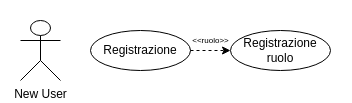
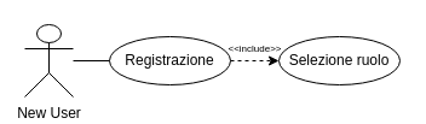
  <mxCell id="0" />
  <mxCell id="1" parent="0" />
+ <mxCell id="2" style="rounded=0;orthogonalLoop=1;jettySize=auto;html=1;entryX=0;entryY=0.5;entryDx=0;entryDy=0;endArrow=none;endFill=0;" edge="1" parent="1" source="3" target="5"><mxGeometry relative="1" as="geometry" /></mxCell>
  <mxCell id="3" value="New User" style="shape=umlActor;verticalLabelPosition=bottom;verticalAlign=top;html=1;outlineConnect=0;fillColor=none;" vertex="1" parent="1"><mxGeometry x="20" y="20" width="40" height="60" as="geometry" /></mxCell>
  <mxCell id="4" style="rounded=0;orthogonalLoop=1;jettySize=auto;html=1;entryX=0;entryY=0.5;entryDx=0;entryDy=0;dashed=1;endArrow=classic;endFill=1;" edge="1" parent="1" source="5" target="6"><mxGeometry relative="1" as="geometry" /></mxCell>
  <mxCell id="5" value="Registrazione" style="ellipse;whiteSpace=wrap;html=1;fillColor=none;" vertex="1" parent="1"><mxGeometry x="90" y="30" width="100" height="40" as="geometry" /></mxCell>
- <mxCell id="6" value="Registrazione ruolo" style="ellipse;whiteSpace=wrap;html=1;fillColor=none;" vertex="1" parent="1"><mxGeometry x="230" y="30" width="100" height="40" as="geometry" /></mxCell>
- <mxCell id="7" value="&amp;lt;&amp;lt;ruolo&amp;gt;&amp;gt;" style="text;html=1;align=center;verticalAlign=middle;resizable=0;points=[];autosize=1;strokeColor=none;fillColor=none;fontSize=8;" vertex="1" parent="1"><mxGeometry x="175" y="30" width="70" height="20" as="geometry" /></mxCell>
+ <mxCell id="6" value="Selezione ruolo" style="ellipse;whiteSpace=wrap;html=1;fillColor=none;" vertex="1" parent="1"><mxGeometry x="230" y="30" width="100" height="40" as="geometry" /></mxCell>
+ <mxCell id="7" value="&amp;lt;&amp;lt;include&amp;gt;&amp;gt;" style="text;html=1;align=center;verticalAlign=middle;resizable=0;points=[];autosize=1;strokeColor=none;fillColor=none;fontSize=8;" vertex="1" parent="1"><mxGeometry x="175" y="30" width="70" height="20" as="geometry" /></mxCell>
